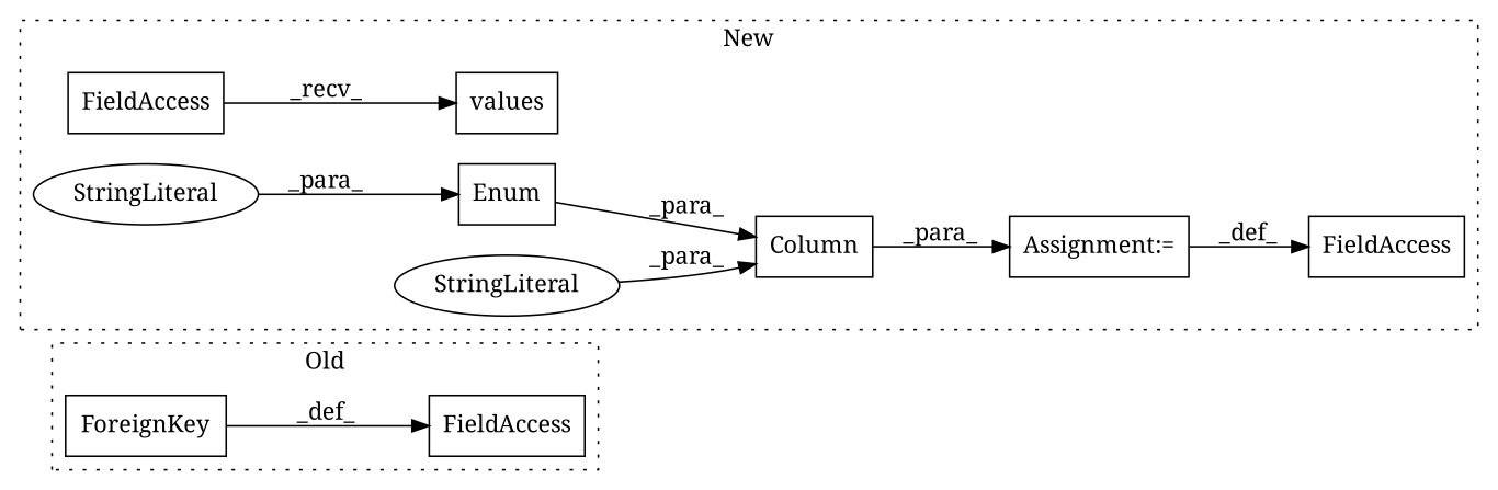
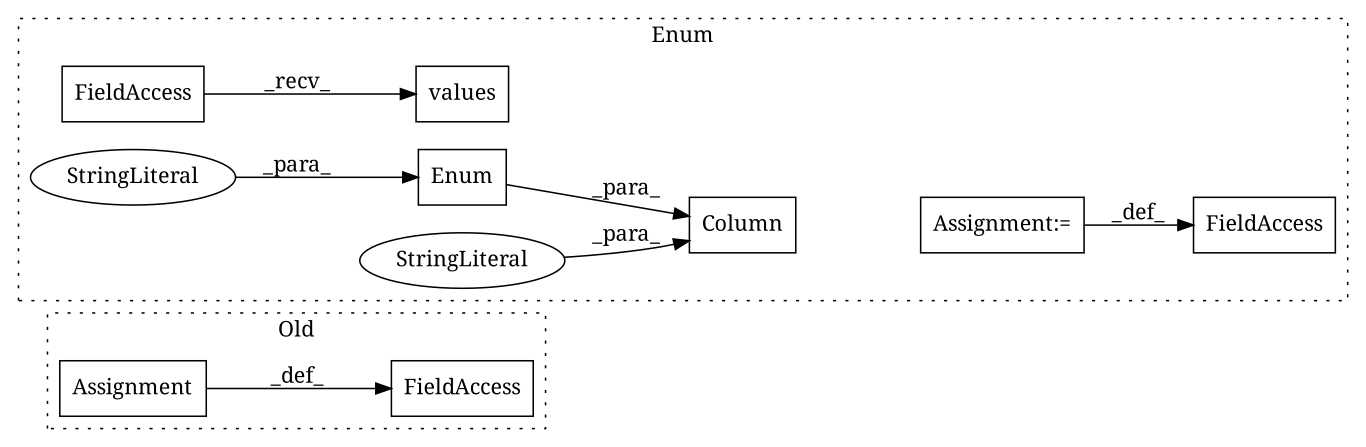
  digraph {
    fontname="Noto Serif"
    rankdir=LR
    node [a=32 fontname="Noto Serif" shape=box]
    edge [fontname="Noto Serif"]
-   n1 [l="11,1" label=ForeignKey s="8761,8805"]
+   n1 [l="11,1" label=Assignment s="8761,8805"]
    n2 [a=22 l=16 label=FieldAccess s=8729]
    n3 [l=8 label=values s=12192]
    n4 [l="5,1" label=Enum s="12146,12228"]
    n5 [l="7,1" label=Column s="12139,12844"]
    n6 [a=22 l=13 label=FieldAccess s=12125]
    n7 [a=22 l=4 label=FieldAccess s=12151]
    n8 [a=7 l=1 label="Assignment:=" s=12138]
    n9 [a=45 l=27 label=StringLiteral s=12201 shape=ellipse]
    n10 [a=45 l=614 label=StringLiteral s=12230 shape=ellipse]
    subgraph cluster_1 {
      label=Old
      style=dotted
      n1
      n2
    }
    subgraph cluster_2 {
-     label=New
+     label=Enum
      style=dotted
      n3
      n4
      n5
      n6
      n7
      n8
      n9
      n10
    }
    n1 -> n2 [label=_def_]
    n4 -> n5 [label=_para_]
-   n5 -> n8 [label=_para_]
    n7 -> n3 [label=_recv_]
    n8 -> n6 [label=_def_]
    n9 -> n4 [label=_para_]
    n10 -> n5 [label=_para_]
  }
